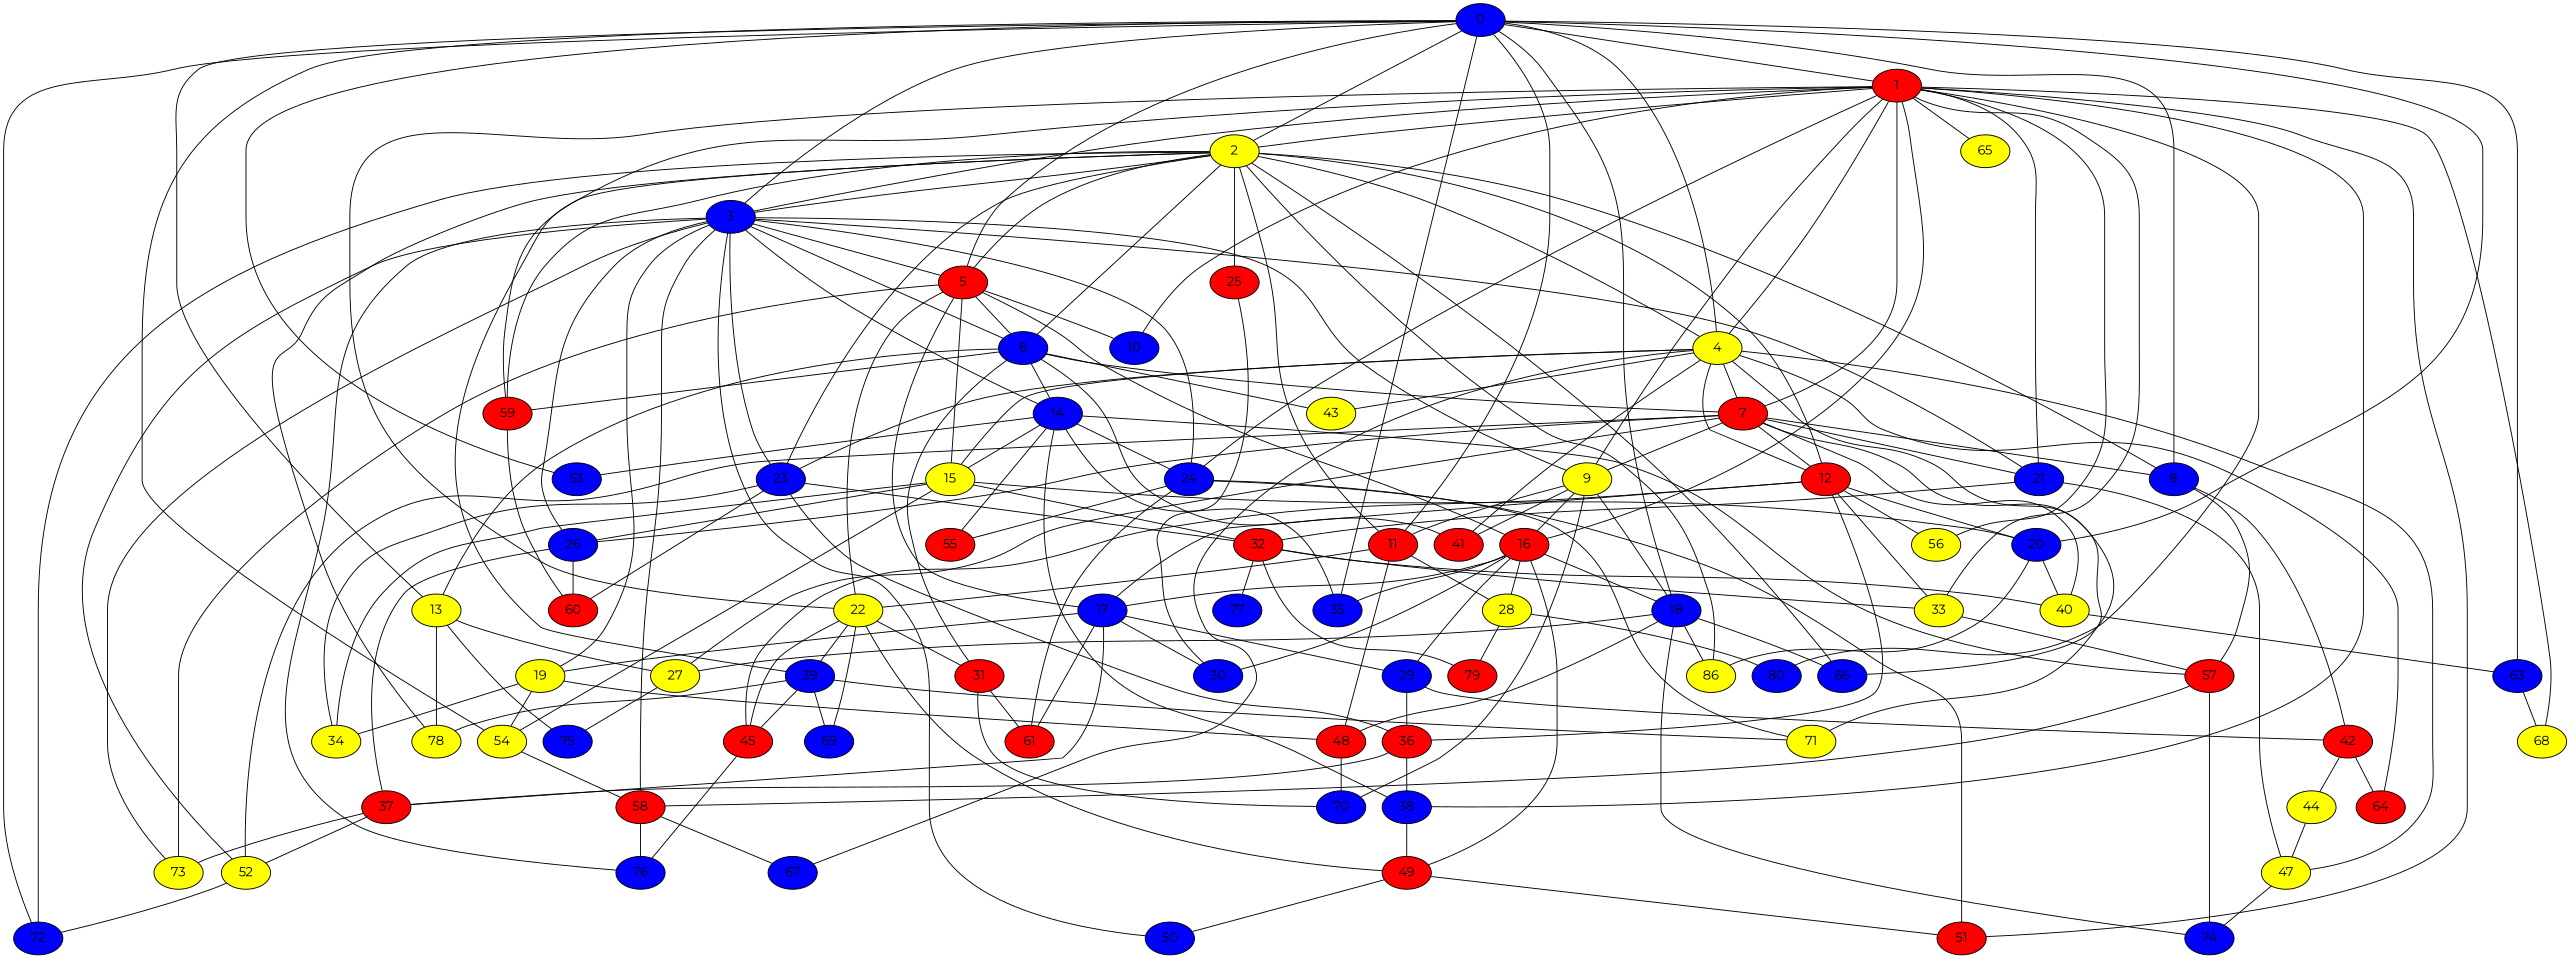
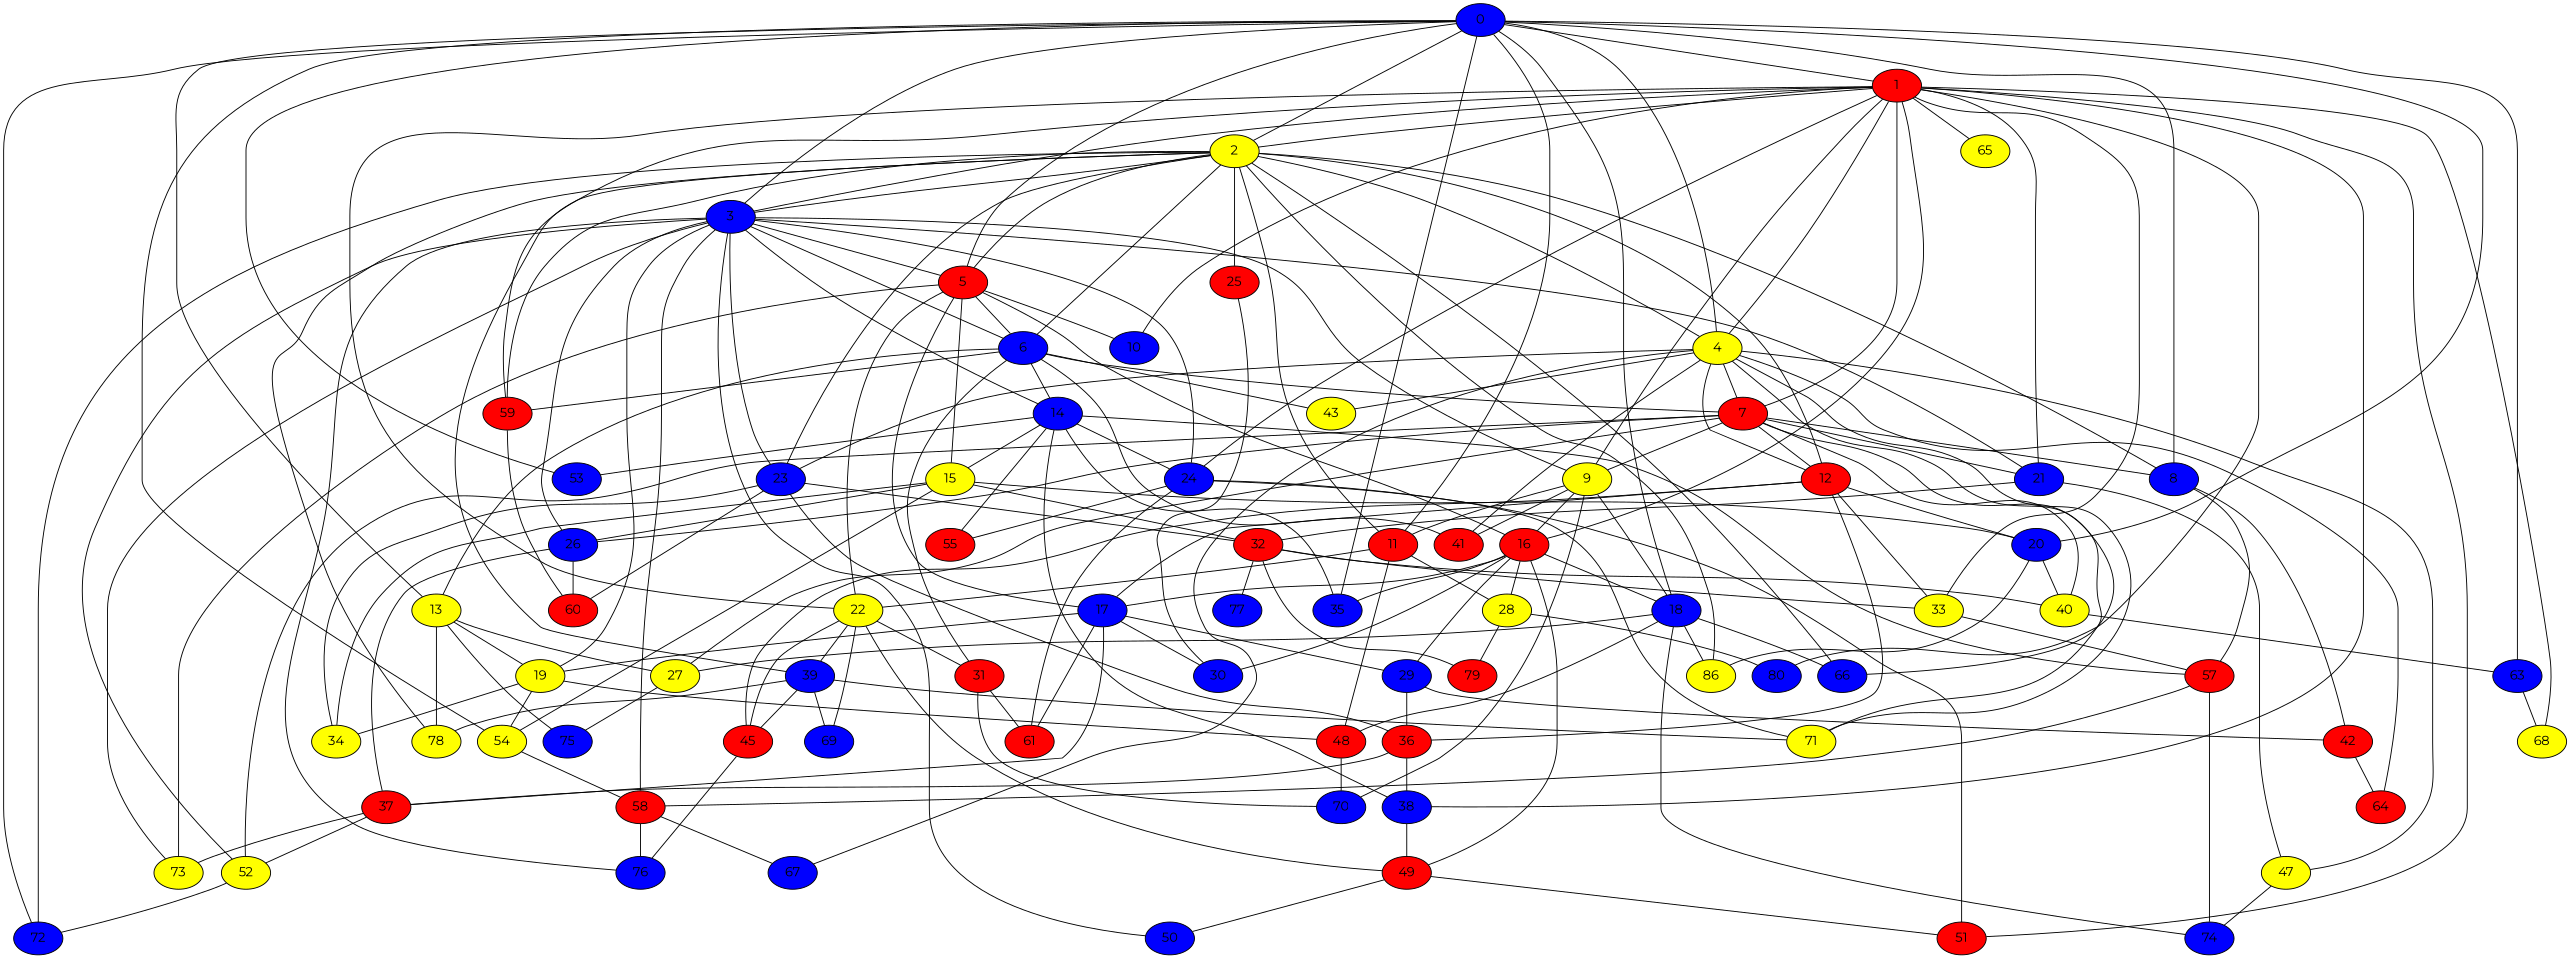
  graph {
    fontname=Montserrat
    node [fillcolor=blue fontname=Montserrat style=filled]
    edge [fontname=Montserrat]
    1 [fillcolor=red]
    0
    2 [fillcolor=yellow]
    3
    4 [fillcolor=yellow]
    5 [fillcolor=red]
    8
    11 [fillcolor=red]
    13 [fillcolor=yellow]
    18
    20
    35
    53
    54 [fillcolor=yellow]
    63
    72
    7 [fillcolor=red]
    9 [fillcolor=yellow]
    10
    16 [fillcolor=red]
    21
    22 [fillcolor=yellow]
    24
    33 [fillcolor=yellow]
    38
    51 [fillcolor=red]
-   56 [fillcolor=yellow]
    59 [fillcolor=red]
    65 [fillcolor=yellow]
    68 [fillcolor=yellow]
    80
    6
    12 [fillcolor=red]
    23
    25 [fillcolor=red]
    39
    n37 [fillcolor=yellow label=86]
    66
    78 [fillcolor=yellow]
    14
    19 [fillcolor=yellow]
    26
    50
    52 [fillcolor=yellow]
    58 [fillcolor=red]
    73 [fillcolor=yellow]
    76
    15 [fillcolor=yellow]
    41 [fillcolor=red]
    43 [fillcolor=yellow]
    47 [fillcolor=yellow]
    64 [fillcolor=red]
    67
    17
    42 [fillcolor=red]
    57 [fillcolor=red]
    28 [fillcolor=yellow]
    48 [fillcolor=red]
    27 [fillcolor=yellow]
    75
    74
    40 [fillcolor=yellow]
    71 [fillcolor=yellow]
    70
    29
    30
    49 [fillcolor=red]
    32 [fillcolor=red]
    31 [fillcolor=red]
    45 [fillcolor=red]
    69
    55 [fillcolor=red]
    61 [fillcolor=red]
    60 [fillcolor=red]
    36 [fillcolor=red]
    34 [fillcolor=yellow]
    37 [fillcolor=red]
-   44 [fillcolor=yellow]
    79 [fillcolor=red]
    77
    1 -- 2
    1 -- 3
    1 -- 4
    1 -- 7
    1 -- 9
    1 -- 10
    1 -- 16
    1 -- 21
    1 -- 22
    1 -- 24
    1 -- 33
    1 -- 38
    1 -- 51
-   1 -- 56
    1 -- 59
    1 -- 65
    1 -- 68
    1 -- 80
    0 -- 1
    0 -- 2
    0 -- 3
    0 -- 4
    0 -- 5
    0 -- 8
    0 -- 11
    0 -- 13
    0 -- 18
    0 -- 20
    0 -- 35
    0 -- 53
    0 -- 54
    0 -- 63
    0 -- 72
    2 -- 3
    2 -- 4
    2 -- 5
    2 -- 8
    2 -- 11
    2 -- 72
    2 -- 59
    2 -- 6
    2 -- 12
    2 -- 23
    2 -- 25
    2 -- 39
    2 -- n37
    2 -- 66
    2 -- 78
    3 -- 5
    3 -- 9
    3 -- 21
    3 -- 24
    3 -- 6
    3 -- 23
    3 -- 14
    3 -- 19
    3 -- 26
    3 -- 50
    3 -- 52
    3 -- 58
    3 -- 73
    3 -- 76
    4 -- 7
    4 -- 12
    4 -- 23
    4 -- 66
-   4 -- 15
+   4 -- 71
    4 -- 41
    4 -- 43
    4 -- 47
    4 -- 64
    4 -- 67
    5 -- 10
    5 -- 16
    5 -- 22
    5 -- 6
    5 -- 73
    5 -- 15
    5 -- 17
    8 -- 42
    8 -- 57
    11 -- 22
    11 -- 28
    11 -- 48
    13 -- 78
+   13 -- 19
    13 -- 27
    13 -- 75
    18 -- n37
    18 -- 66
    18 -- 48
    18 -- 27
    18 -- 74
    20 -- n37
    20 -- 40
    54 -- 58
    63 -- 68
    7 -- 8
    7 -- 9
    7 -- 21
    7 -- 12
    7 -- 26
    7 -- 52
    7 -- 27
    7 -- 40
    7 -- 71
    9 -- 11
    9 -- 18
    9 -- 16
    9 -- 41
    9 -- 70
    16 -- 18
    16 -- 35
    16 -- 17
    16 -- 28
    16 -- 29
    16 -- 30
    16 -- 49
    21 -- 47
    21 -- 32
    22 -- 39
    22 -- 49
    22 -- 31
    22 -- 45
    22 -- 69
    24 -- 51
    24 -- 71
    24 -- 55
    24 -- 61
    33 -- 57
    38 -- 49
    59 -- 60
    6 -- 13
    6 -- 7
    6 -- 59
    6 -- 14
    6 -- 41
    6 -- 43
    6 -- 31
    12 -- 20
    12 -- 33
-   12 -- 56
    12 -- 17
    12 -- 45
    12 -- 36
    23 -- 32
    23 -- 60
    23 -- 36
    23 -- 34
    25 -- 30
    39 -- 78
    39 -- 71
    39 -- 45
    39 -- 69
    14 -- 35
    14 -- 53
    14 -- 24
    14 -- 38
    14 -- 15
    14 -- 57
    14 -- 55
    19 -- 54
    19 -- 48
    19 -- 34
    26 -- 60
    26 -- 37
    52 -- 72
    58 -- 76
    58 -- 67
    15 -- 20
    15 -- 54
    15 -- 26
    15 -- 32
    15 -- 34
    47 -- 74
    17 -- 19
    17 -- 29
    17 -- 30
    17 -- 61
    17 -- 37
    42 -- 64
-   42 -- 44
    57 -- 58
    57 -- 74
    28 -- 80
    28 -- 79
    48 -- 70
    27 -- 75
    40 -- 63
    29 -- 42
    29 -- 36
    49 -- 51
    49 -- 50
    32 -- 33
    32 -- 40
    32 -- 79
    32 -- 77
    31 -- 70
    31 -- 61
    45 -- 76
    36 -- 38
    36 -- 37
    37 -- 52
    37 -- 73
-   44 -- 47
  }
